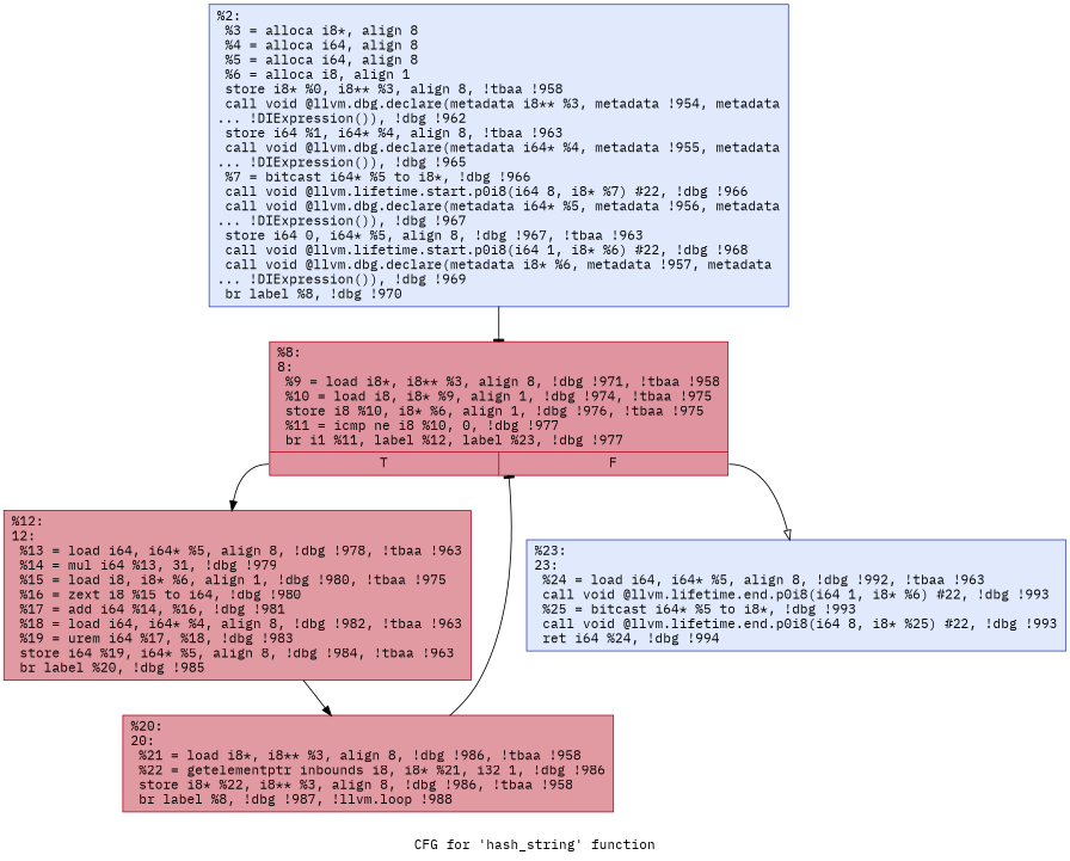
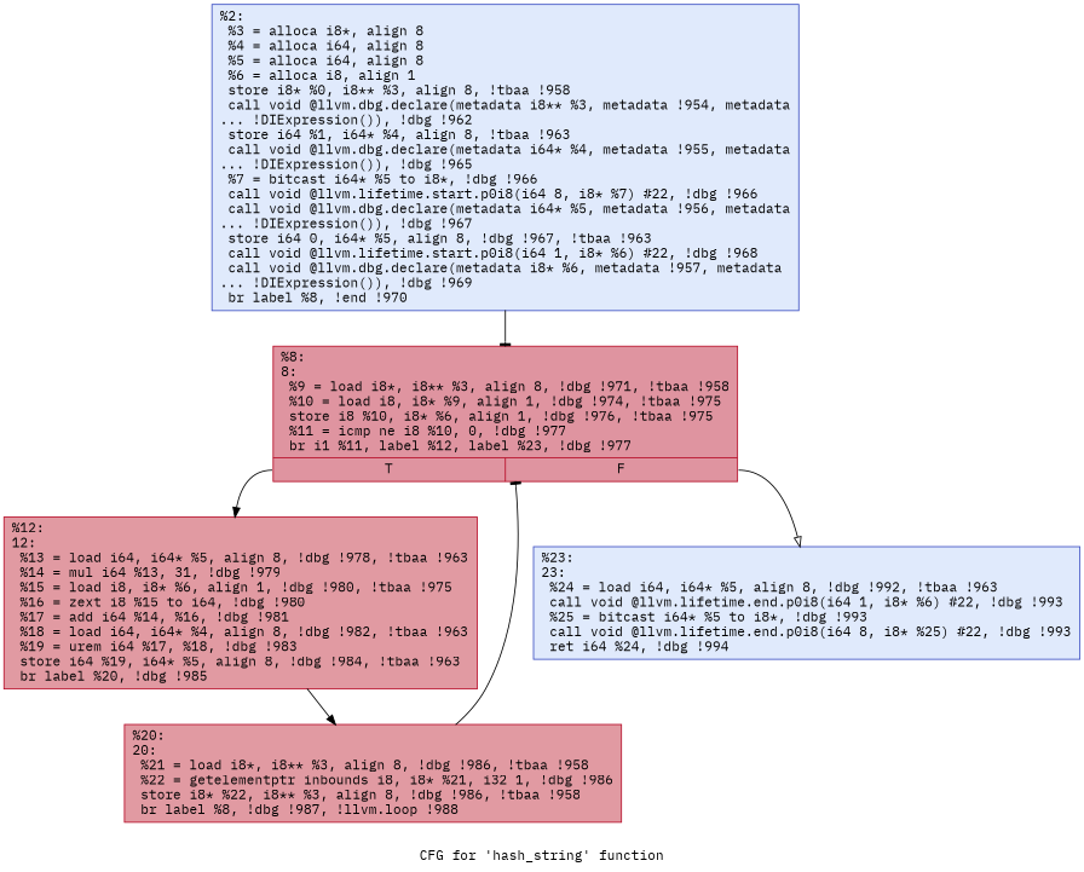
  digraph {
    label="CFG for 'hash_string' function"
    fontname="IBM Plex Mono"
    node [color="#b70d28ff" fillcolor="#b9d0f970" shape=record style=filled fontname="IBM Plex Mono"]
    edge [arrowhead=tee fontname="IBM Plex Mono"]
-   n1 [color="#3d50c3ff" label="{%2:\l  %3 = alloca i8*, align 8\l  %4 = alloca i64, align 8\l  %5 = alloca i64, align 8\l  %6 = alloca i8, align 1\l  store i8* %0, i8** %3, align 8, !tbaa !958\l  call void @llvm.dbg.declare(metadata i8** %3, metadata !954, metadata\l... !DIExpression()), !dbg !962\l  store i64 %1, i64* %4, align 8, !tbaa !963\l  call void @llvm.dbg.declare(metadata i64* %4, metadata !955, metadata\l... !DIExpression()), !dbg !965\l  %7 = bitcast i64* %5 to i8*, !dbg !966\l  call void @llvm.lifetime.start.p0i8(i64 8, i8* %7) #22, !dbg !966\l  call void @llvm.dbg.declare(metadata i64* %5, metadata !956, metadata\l... !DIExpression()), !dbg !967\l  store i64 0, i64* %5, align 8, !dbg !967, !tbaa !963\l  call void @llvm.lifetime.start.p0i8(i64 1, i8* %6) #22, !dbg !968\l  call void @llvm.dbg.declare(metadata i8* %6, metadata !957, metadata\l... !DIExpression()), !dbg !969\l  br label %8, !dbg !970\l}"]
+   n1 [color="#3d50c3ff" label="{%2:\l  %3 = alloca i8*, align 8\l  %4 = alloca i64, align 8\l  %5 = alloca i64, align 8\l  %6 = alloca i8, align 1\l  store i8* %0, i8** %3, align 8, !tbaa !958\l  call void @llvm.dbg.declare(metadata i8** %3, metadata !954, metadata\l... !DIExpression()), !dbg !962\l  store i64 %1, i64* %4, align 8, !tbaa !963\l  call void @llvm.dbg.declare(metadata i64* %4, metadata !955, metadata\l... !DIExpression()), !dbg !965\l  %7 = bitcast i64* %5 to i8*, !dbg !966\l  call void @llvm.lifetime.start.p0i8(i64 8, i8* %7) #22, !dbg !966\l  call void @llvm.dbg.declare(metadata i64* %5, metadata !956, metadata\l... !DIExpression()), !dbg !967\l  store i64 0, i64* %5, align 8, !dbg !967, !tbaa !963\l  call void @llvm.lifetime.start.p0i8(i64 1, i8* %6) #22, !dbg !968\l  call void @llvm.dbg.declare(metadata i8* %6, metadata !957, metadata\l... !DIExpression()), !dbg !969\l  br label %8, !end !970\l}"]
    n2 [fillcolor="#b70d2870" label="{%8:\l8:                                                \l  %9 = load i8*, i8** %3, align 8, !dbg !971, !tbaa !958\l  %10 = load i8, i8* %9, align 1, !dbg !974, !tbaa !975\l  store i8 %10, i8* %6, align 1, !dbg !976, !tbaa !975\l  %11 = icmp ne i8 %10, 0, !dbg !977\l  br i1 %11, label %12, label %23, !dbg !977\l|{<s0>T|<s1>F}}"]
    n3 [fillcolor="#bb1b2c70" label="{%12:\l12:                                               \l  %13 = load i64, i64* %5, align 8, !dbg !978, !tbaa !963\l  %14 = mul i64 %13, 31, !dbg !979\l  %15 = load i8, i8* %6, align 1, !dbg !980, !tbaa !975\l  %16 = zext i8 %15 to i64, !dbg !980\l  %17 = add i64 %14, %16, !dbg !981\l  %18 = load i64, i64* %4, align 8, !dbg !982, !tbaa !963\l  %19 = urem i64 %17, %18, !dbg !983\l  store i64 %19, i64* %5, align 8, !dbg !984, !tbaa !963\l  br label %20, !dbg !985\l}"]
    n4 [color="#3d50c3ff" label="{%23:\l23:                                               \l  %24 = load i64, i64* %5, align 8, !dbg !992, !tbaa !963\l  call void @llvm.lifetime.end.p0i8(i64 1, i8* %6) #22, !dbg !993\l  %25 = bitcast i64* %5 to i8*, !dbg !993\l  call void @llvm.lifetime.end.p0i8(i64 8, i8* %25) #22, !dbg !993\l  ret i64 %24, !dbg !994\l}"]
    n5 [fillcolor="#bb1b2c70" label="{%20:\l20:                                               \l  %21 = load i8*, i8** %3, align 8, !dbg !986, !tbaa !958\l  %22 = getelementptr inbounds i8, i8* %21, i32 1, !dbg !986\l  store i8* %22, i8** %3, align 8, !dbg !986, !tbaa !958\l  br label %8, !dbg !987, !llvm.loop !988\l}"]
    n1 -> n2
    n2 -> n3 [tailport=s0 arrowhead=normal]
    n2 -> n4 [tailport=s1 arrowhead=onormal]
    n3 -> n5 [arrowhead=normal]
    n5 -> n2
  }
